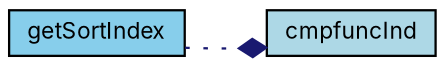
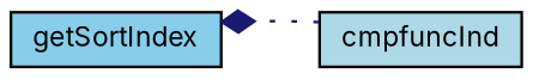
  digraph {
    rankdir=LR
    fontname=Inter
    node [color=black fontname=Inter fontsize=10 shape=record style=filled]
    n1 [fillcolor=skyblue fontcolor=black height=0.2 label=getSortIndex width=0.4]
    n2 [fillcolor=lightblue height=0.2 label=cmpfuncInd width=0.4]
-   n1 -> n2 [color=midnightblue fontname=Inter fontsize=10 labelfontname=Helvetica labelfontsize=10 style=dotted arrowhead=diamond]
+   n2 -> n1 [color=midnightblue fontname=Inter fontsize=10 labelfontname=Helvetica labelfontsize=10 style=dotted arrowhead=diamond]
  }
